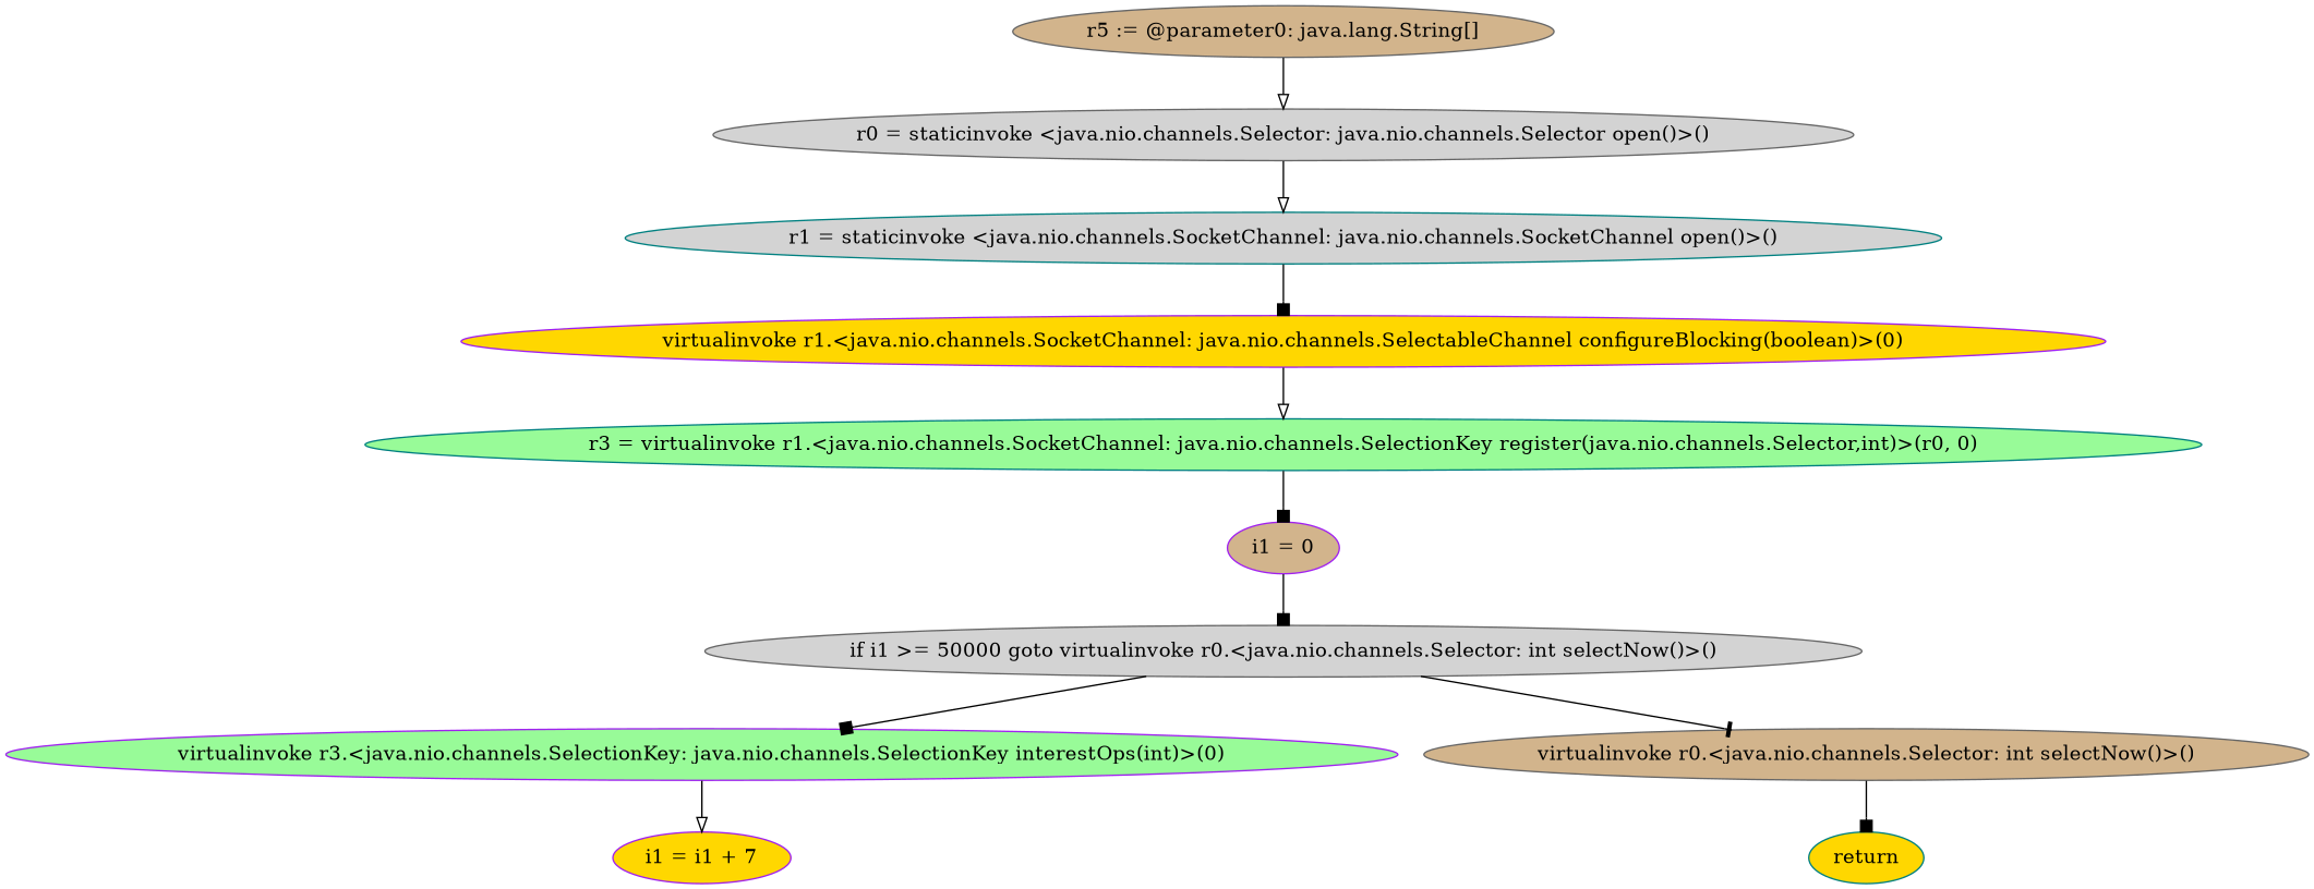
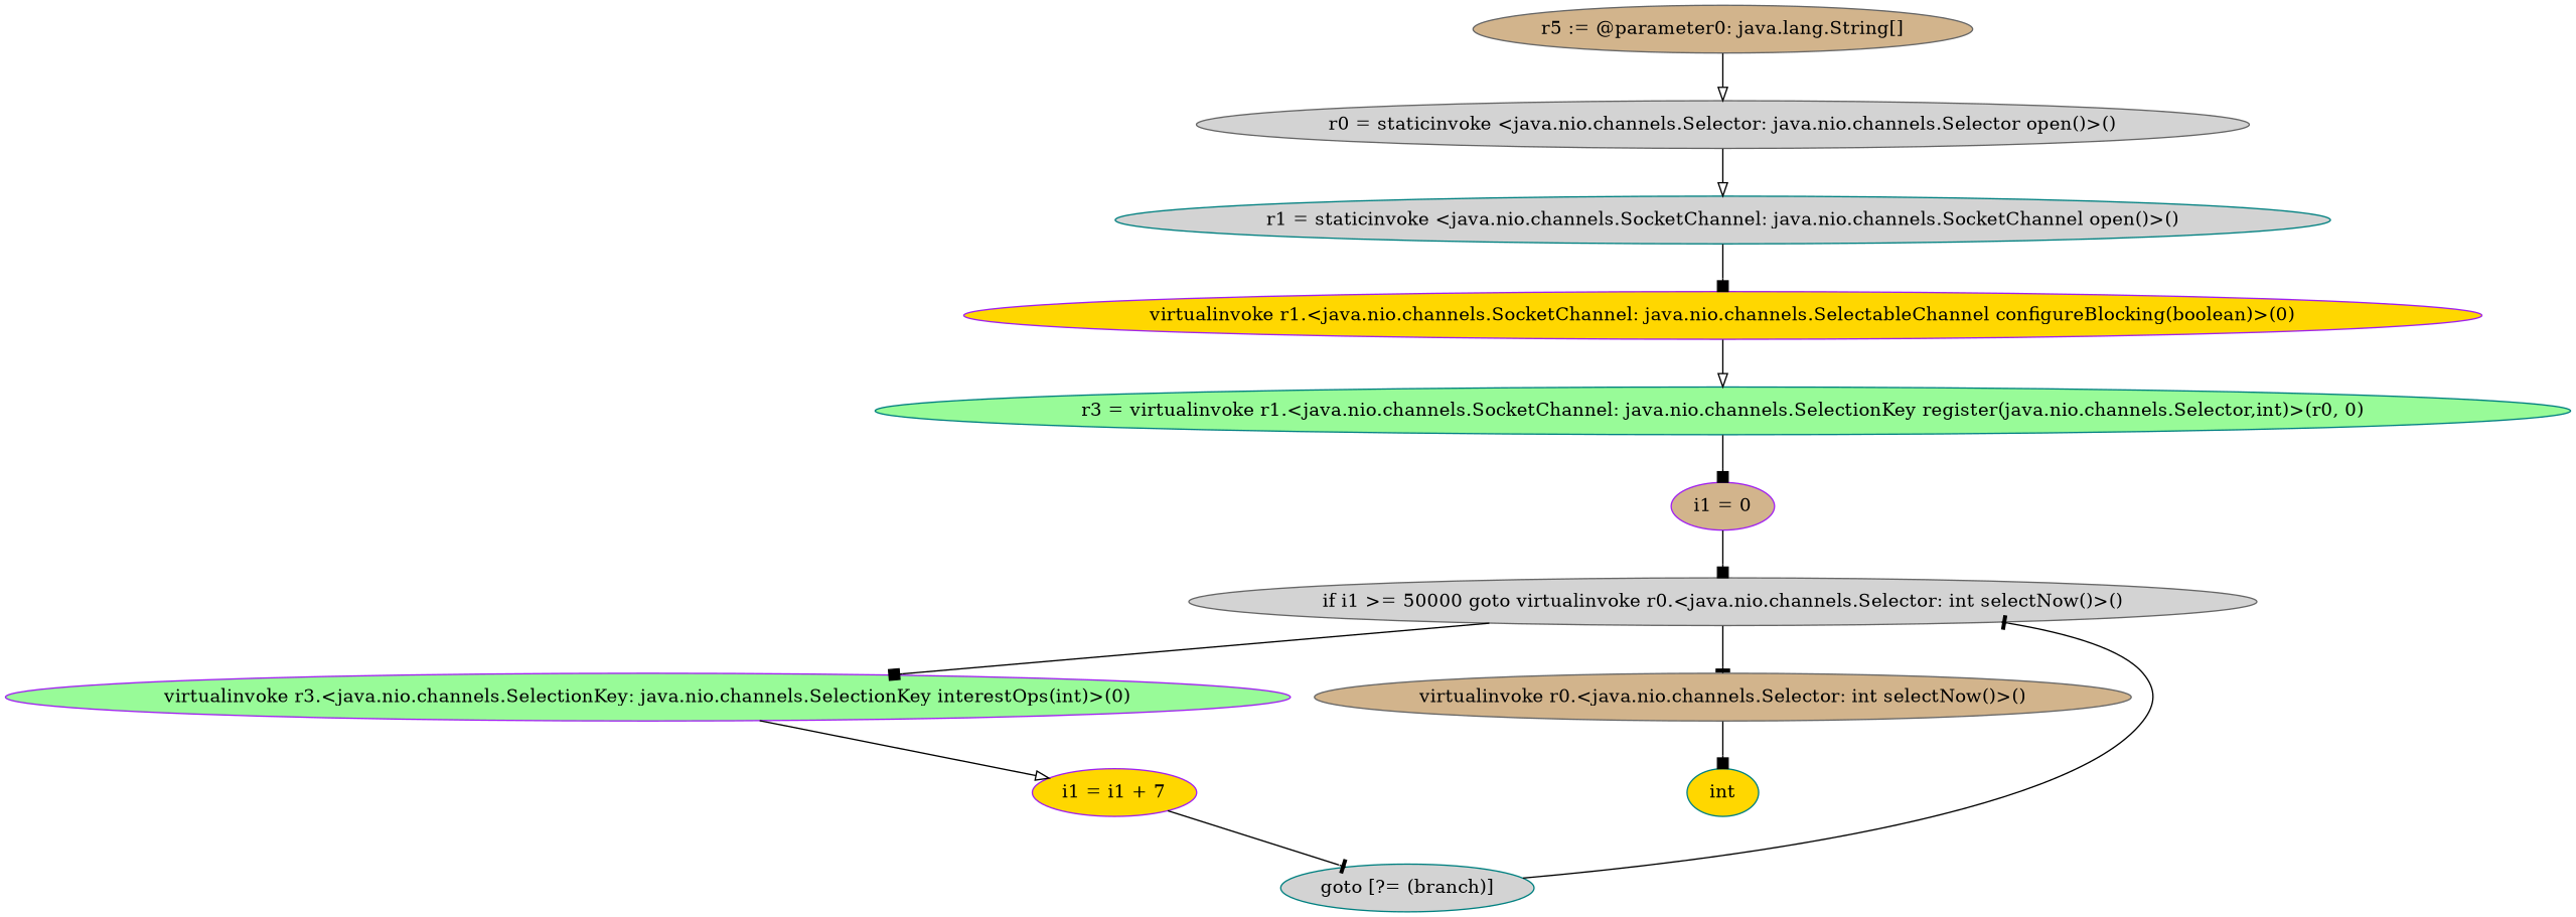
  digraph {
    node [color=gray40 fillcolor=lightgrey style=filled]
    edge [arrowhead=box]
    "r5 := @parameter0: java.lang.String[]" [fillcolor=tan]
    "r0 = staticinvoke <java.nio.channels.Selector: java.nio.channels.Selector open()>()"
    "r1 = staticinvoke <java.nio.channels.SocketChannel: java.nio.channels.SocketChannel open()>()" [color=teal]
    "virtualinvoke r1.<java.nio.channels.SocketChannel: java.nio.channels.SelectableChannel configureBlocking(boolean)>(0)" [color=purple fillcolor=gold]
    "r3 = virtualinvoke r1.<java.nio.channels.SocketChannel: java.nio.channels.SelectionKey register(java.nio.channels.Selector,int)>(r0, 0)" [color=teal fillcolor=palegreen]
    "i1 = 0" [color=purple fillcolor=tan]
    "if i1 >= 50000 goto virtualinvoke r0.<java.nio.channels.Selector: int selectNow()>()"
    "virtualinvoke r3.<java.nio.channels.SelectionKey: java.nio.channels.SelectionKey interestOps(int)>(0)" [color=purple fillcolor=palegreen]
    "virtualinvoke r0.<java.nio.channels.Selector: int selectNow()>()" [fillcolor=tan]
    n10 [color=purple fillcolor=gold label="i1 = i1 + 7"]
-   return [color=teal fillcolor=gold]
+   return [color=teal fillcolor=gold label=int]
+   "goto [?= (branch)]" [color=teal]
    "r5 := @parameter0: java.lang.String[]" -> "r0 = staticinvoke <java.nio.channels.Selector: java.nio.channels.Selector open()>()" [arrowhead=onormal]
    "r0 = staticinvoke <java.nio.channels.Selector: java.nio.channels.Selector open()>()" -> "r1 = staticinvoke <java.nio.channels.SocketChannel: java.nio.channels.SocketChannel open()>()" [arrowhead=onormal]
    "r1 = staticinvoke <java.nio.channels.SocketChannel: java.nio.channels.SocketChannel open()>()" -> "virtualinvoke r1.<java.nio.channels.SocketChannel: java.nio.channels.SelectableChannel configureBlocking(boolean)>(0)"
    "virtualinvoke r1.<java.nio.channels.SocketChannel: java.nio.channels.SelectableChannel configureBlocking(boolean)>(0)" -> "r3 = virtualinvoke r1.<java.nio.channels.SocketChannel: java.nio.channels.SelectionKey register(java.nio.channels.Selector,int)>(r0, 0)" [arrowhead=onormal]
    "r3 = virtualinvoke r1.<java.nio.channels.SocketChannel: java.nio.channels.SelectionKey register(java.nio.channels.Selector,int)>(r0, 0)" -> "i1 = 0"
    "i1 = 0" -> "if i1 >= 50000 goto virtualinvoke r0.<java.nio.channels.Selector: int selectNow()>()"
    "if i1 >= 50000 goto virtualinvoke r0.<java.nio.channels.Selector: int selectNow()>()" -> "virtualinvoke r3.<java.nio.channels.SelectionKey: java.nio.channels.SelectionKey interestOps(int)>(0)"
    "if i1 >= 50000 goto virtualinvoke r0.<java.nio.channels.Selector: int selectNow()>()" -> "virtualinvoke r0.<java.nio.channels.Selector: int selectNow()>()" [arrowhead=tee]
    "virtualinvoke r3.<java.nio.channels.SelectionKey: java.nio.channels.SelectionKey interestOps(int)>(0)" -> n10 [arrowhead=onormal]
    "virtualinvoke r0.<java.nio.channels.Selector: int selectNow()>()" -> return
+   n10 -> "goto [?= (branch)]" [arrowhead=tee]
+   "goto [?= (branch)]" -> "if i1 >= 50000 goto virtualinvoke r0.<java.nio.channels.Selector: int selectNow()>()" [arrowhead=tee]
  }
